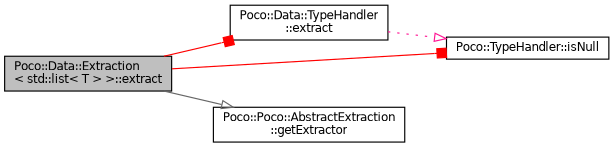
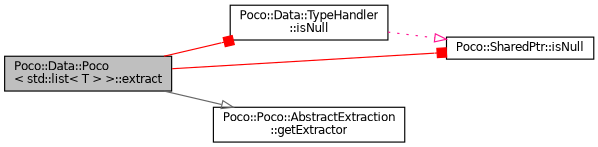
  digraph {
    rankdir=LR
    node [color=black fillcolor=white fontname=Helvetica fontsize=10 shape=record style=filled]
    edge [arrowhead=box color=red fontname=Helvetica fontsize=10 labelfontname=Helvetica labelfontsize=10 style=solid]
-   n1 [fillcolor=grey75 fontcolor=black height=0.2 label="Poco::Data::Extraction\l\< std::list\< T \> \>::extract" width=0.4]
-   n2 [height=0.2 label="Poco::Data::TypeHandler\l::extract" width=0.4]
-   n3 [height=0.2 label="Poco::TypeHandler::isNull" width=0.4]
+   n1 [fillcolor=grey75 fontcolor=black height=0.2 label="Poco::Data::Poco\l\< std::list\< T \> \>::extract" width=0.4]
+   n2 [height=0.2 label="Poco::Data::TypeHandler\l::isNull" width=0.4]
+   n3 [height=0.2 label="Poco::SharedPtr::isNull" width=0.4]
    n4 [height=0.2 label="Poco::Poco::AbstractExtraction\l::getExtractor" width=0.4]
    n1 -> n2
    n1 -> n3
    n1 -> n4 [arrowhead=onormal color=gray40]
    n2 -> n3 [arrowhead=onormal color=deeppink style=dotted]
  }
